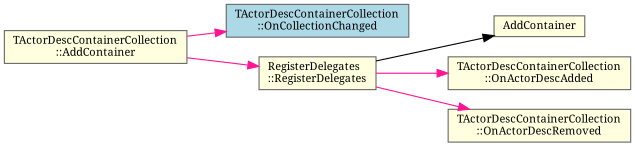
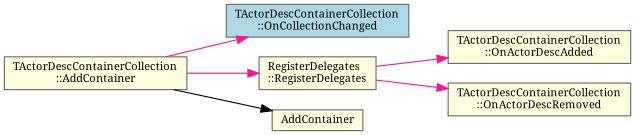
  digraph {
    fontname="Noto Serif"
    rankdir=LR
    node [color=grey40 fillcolor=lightyellow fontname="Noto Serif" fontsize=10 shape=box style=filled]
    edge [color=deeppink fontname="Noto Serif" fontsize=10 labelfontname=Helvetica labelfontsize=10 style=solid]
    n1 [color=gray40 fontcolor=black height=0.2 label="TActorDescContainerCollection\l::AddContainer" width=0.4]
    n2 [fillcolor=lightblue height=0.2 label="TActorDescContainerCollection\l::OnCollectionChanged" width=0.4]
    n3 [height=0.2 label="RegisterDelegates\l::RegisterDelegates" width=0.4]
    n4 [height=0.2 label=AddContainer width=0.4]
    n5 [height=0.2 label="TActorDescContainerCollection\l::OnActorDescAdded" width=0.4]
    n6 [height=0.2 label="TActorDescContainerCollection\l::OnActorDescRemoved" width=0.4]
    n1 -> n2
    n1 -> n3
-   n3 -> n4 [color=black]
+   n1 -> n4 [color=black]
    n3 -> n5
    n3 -> n6
  }
